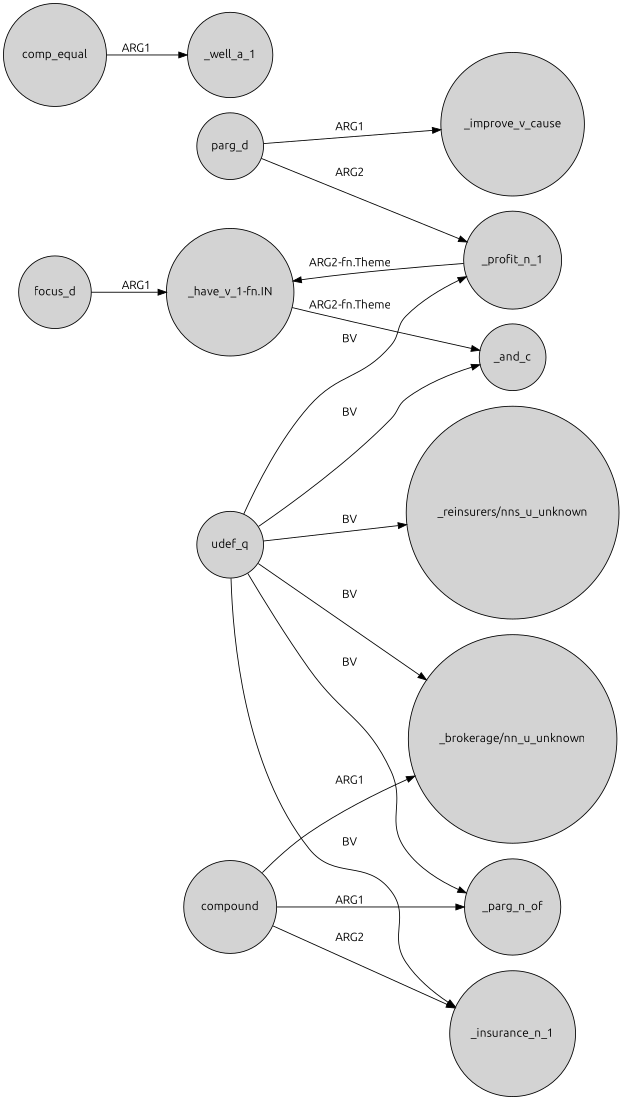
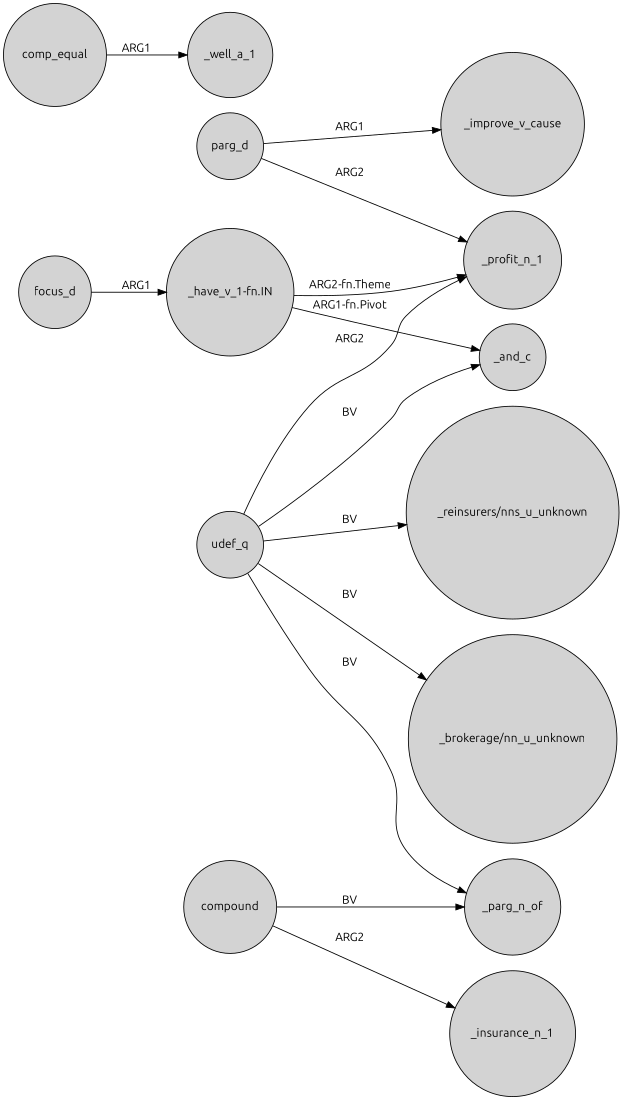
  digraph {
    fontname=Ubuntu
    rankdir=LR
    node [fontname=Ubuntu shape=circle style=filled]
    edge [fontname=Ubuntu]
    focus_d
    "_have_v_1-fn.IN"
    _profit_n_1
    _and_c
    parg_d
    _improve_v_cause
    udef_q
    "_reinsurers/nns_u_unknown"
    "_brokerage/nn_u_unknown"
    _insurance_n_1
    n11 [label=_parg_n_of]
    compound
    comp_equal
    _well_a_1
    focus_d -> "_have_v_1-fn.IN" [label=ARG1]
-   _profit_n_1 -> "_have_v_1-fn.IN" [label="ARG2-fn.Theme"]
-   "_have_v_1-fn.IN" -> _and_c [label="ARG2-fn.Theme"]
+   "_have_v_1-fn.IN" -> _profit_n_1 [label="ARG2-fn.Theme"]
+   "_have_v_1-fn.IN" -> _and_c [label="ARG1-fn.Pivot"]
    parg_d -> _profit_n_1 [label=ARG2]
    parg_d -> _improve_v_cause [label=ARG1]
-   udef_q -> _profit_n_1 [label=BV]
+   udef_q -> _profit_n_1 [label=ARG2]
    udef_q -> _and_c [label=BV]
    udef_q -> "_reinsurers/nns_u_unknown" [label=BV]
    udef_q -> "_brokerage/nn_u_unknown" [label=BV]
-   udef_q -> _insurance_n_1 [label=BV]
    udef_q -> n11 [label=BV]
-   compound -> "_brokerage/nn_u_unknown" [label=ARG1]
    compound -> _insurance_n_1 [label=ARG2]
-   compound -> n11 [label=ARG1]
+   compound -> n11 [label=BV]
    comp_equal -> _well_a_1 [label=ARG1]
  }
